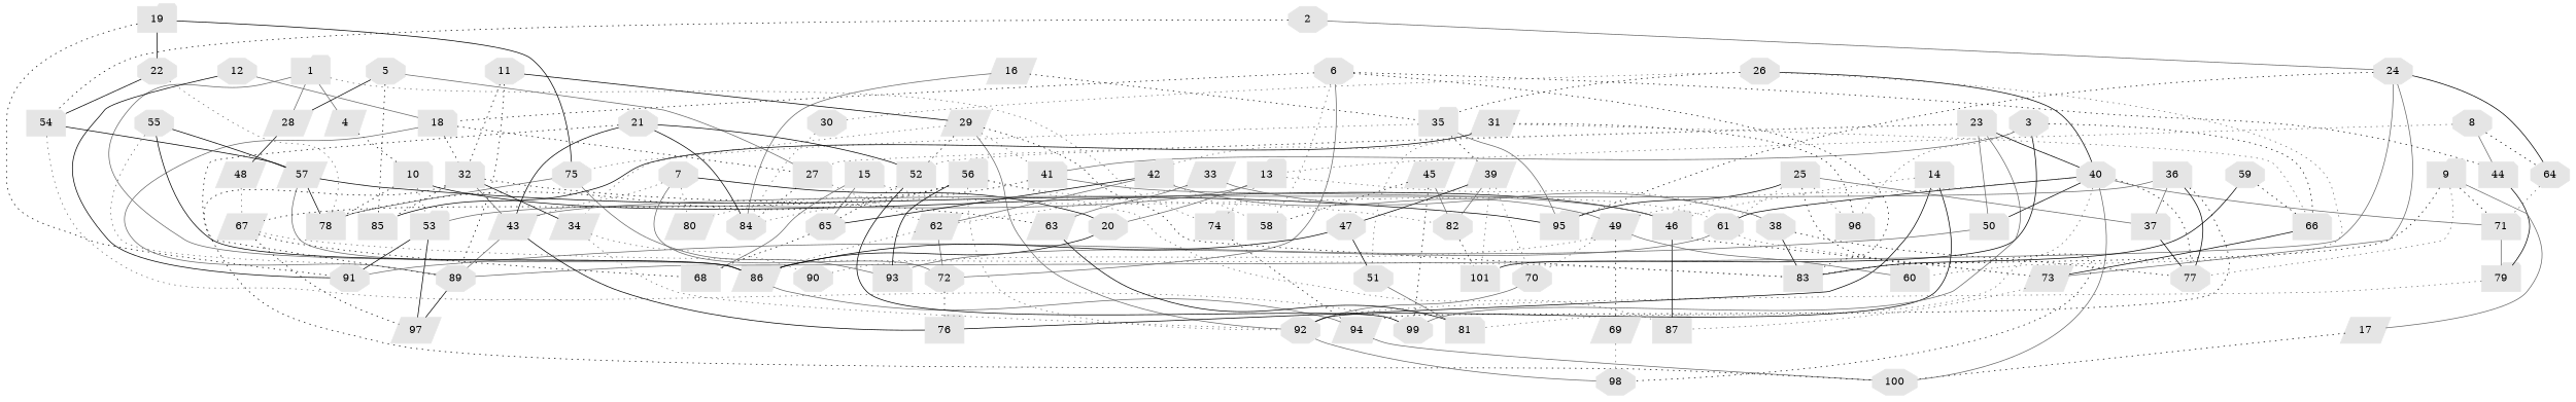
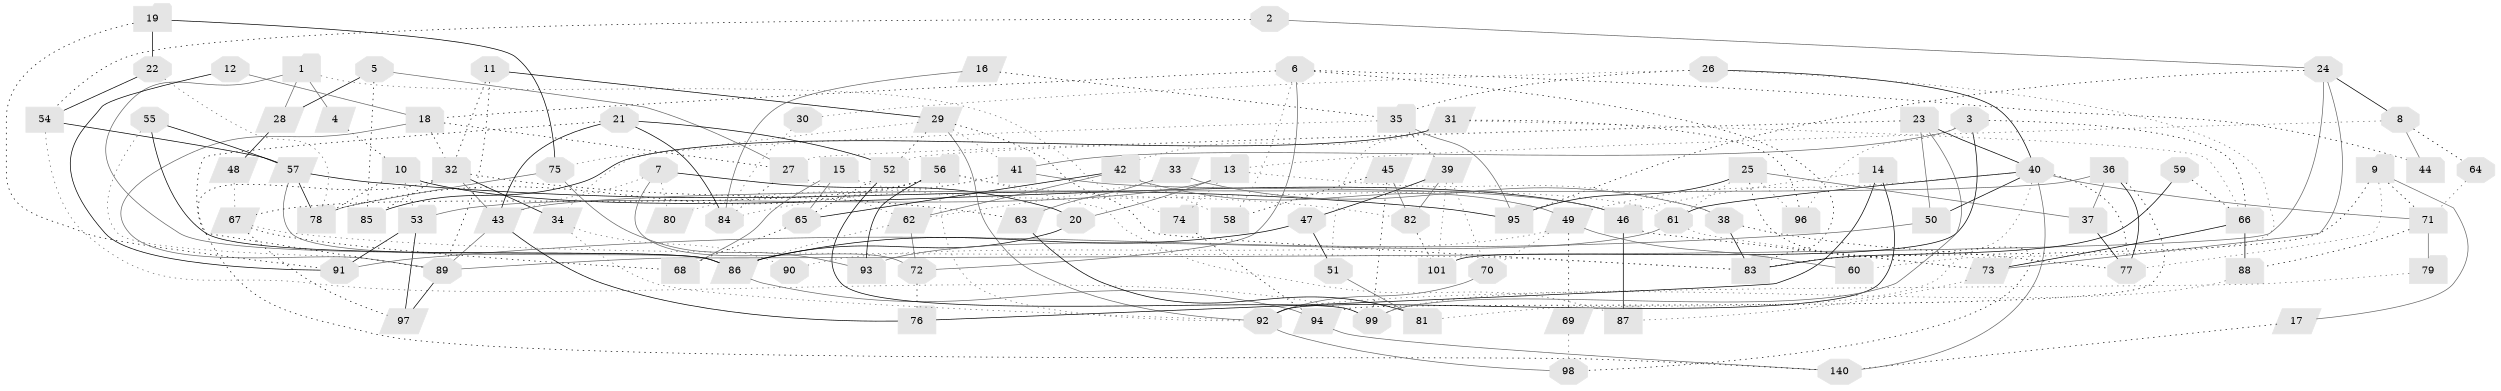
  graph {
    node [color=gray90 shape=octagon style=filled]
    edge [color=gray40 style=dotted]
    1 [shape=folder]
    4 [shape=parallelogram]
    28 [shape=parallelogram]
    74 [shape=folder]
    86 [shape=parallelogram]
    10 [shape=note]
    48 [shape=parallelogram]
    94 [shape=parallelogram]
    2
    24
    54 [shape=note]
    64
    89
    73 [shape=parallelogram]
    95 [shape=folder]
    99
    57 [shape=parallelogram]
    41 [shape=note]
    3
    66 [shape=note]
    96 [shape=note]
    101 [shape=note]
    80 [shape=parallelogram]
    46 [shape=folder]
    84
+   88 [shape=note]
    53 [shape=folder]
    78 [shape=folder]
    5
    27 [shape=note]
    85 [shape=note]
    62 [shape=parallelogram]
    18 [shape=note]
    6
    44 [shape=note]
    58 [shape=note]
    72
    83 [shape=folder]
    32 [shape=note]
    79 [shape=folder]
    76 [shape=folder]
    7
    20
    43 [shape=parallelogram]
    70
    92
    8
    13 [shape=folder]
    38
    71 [shape=note]
    9 [shape=folder]
    17 [shape=parallelogram]
    77
-   100
+   100 [label=140]
    87 [shape=folder]
    91
    97 [shape=parallelogram]
    29 [shape=parallelogram]
    11
    52 [shape=note]
    34 [shape=parallelogram]
    63 [shape=parallelogram]
    12
    14 [shape=note]
    98
    15 [shape=note]
    61
    65
    68 [shape=note]
    93 [shape=note]
    16 [shape=parallelogram]
    35 [shape=folder]
    75
    39 [shape=parallelogram]
    19 [shape=folder]
    22
    21
    23 [shape=note]
    40
    50 [shape=note]
    49 [shape=parallelogram]
    81 [shape=note]
    25 [shape=note]
    37 [shape=note]
    26
    30
    60 [shape=note]
    67 [shape=parallelogram]
    90
    31 [shape=parallelogram]
    42 [shape=folder]
    51
    33 [shape=parallelogram]
    47
    82
    36 [shape=note]
    69 [shape=parallelogram]
    45 [shape=parallelogram]
    55
    56 [shape=folder]
    59
    1 -- 4 [style=solid]
    1 -- 28 [style=solid]
    1 -- 74
    1 -- 86 [style=solid]
    4 -- 10 [color=black]
    28 -- 48 [color=black style=solid]
    74 -- 94 [color=black]
    86 -- 94 [style=solid]
    10 -- 46 [color=black style=solid]
    10 -- 53
    10 -- 78 [color=black]
    48 -- 67
    94 -- 100 [style=solid]
    2 -- 24 [style=solid]
    2 -- 54 [color=black]
-   24 -- 64 [color=black style=solid]
+   24 -- 8 [color=black style=solid]
    24 -- 89 [style=solid]
    24 -- 73 [style=solid]
    24 -- 95 [color=black]
    54 -- 99
    54 -- 57 [color=black style=solid]
    64 -- 71
    89 -- 97 [color=black style=solid]
    73 -- 87
    57 -- 86 [style=solid]
    57 -- 95 [color=black style=solid]
    57 -- 78 [color=black style=solid]
    41 -- 80
    41 -- 46 [style=solid]
    41 -- 84
    3 -- 41 [style=solid]
    3 -- 66 [color=black]
    3 -- 96
    3 -- 101 [color=black style=solid]
    66 -- 73 [color=black style=solid]
+   66 -- 88 [color=black style=solid]
    46 -- 73 [color=black]
    46 -- 87 [color=black style=solid]
+   88 -- 99
    53 -- 91 [color=black style=solid]
    53 -- 97 [color=black style=solid]
    5 -- 28 [color=black style=solid]
    5 -- 27 [style=solid]
    5 -- 85 [color=black]
    27 -- 84 [color=black]
    27 -- 62
    62 -- 86
    62 -- 72 [style=solid]
    18 -- 89 [style=solid]
    18 -- 27 [color=black]
    18 -- 32 [color=black]
    6 -- 18 [color=black]
    6 -- 44 [color=black]
    6 -- 58
    6 -- 72 [style=solid]
    6 -- 83 [color=black]
-   44 -- 79 [color=black style=solid]
    72 -- 76 [color=black]
    32 -- 85 [color=black]
    32 -- 43 [style=solid]
    32 -- 100 [color=black]
    32 -- 34 [color=black style=solid]
    32 -- 63 [color=black]
    79 -- 92
    7 -- 80
    7 -- 72 [style=solid]
    7 -- 20 [color=black style=solid]
    7 -- 43
    20 -- 86 [color=black style=solid]
    43 -- 89 [style=solid]
    43 -- 76 [color=black style=solid]
    70 -- 92 [style=solid]
    92 -- 98 [style=solid]
    8 -- 64 [color=black]
    8 -- 44 [style=solid]
    8 -- 13
    13 -- 74
    13 -- 53 [style=solid]
    13 -- 20 [style=solid]
    13 -- 38
    38 -- 83 [color=black style=solid]
    38 -- 77 [color=black]
+   71 -- 88 [color=black]
    71 -- 79 [style=solid]
    9 -- 83 [color=black]
    9 -- 71 [color=black]
    9 -- 17 [style=solid]
    9 -- 77
    17 -- 100 [color=black]
    29 -- 41
    29 -- 83 [color=black]
    29 -- 92 [style=solid]
    29 -- 52 [color=black]
    29 -- 34
    11 -- 89 [color=black]
    11 -- 32 [color=black]
    11 -- 29 [color=black style=solid]
    52 -- 99 [color=black style=solid]
    52 -- 65 [color=black]
    34 -- 92
    34 -- 90
    63 -- 81 [color=black style=solid]
    12 -- 18 [style=solid]
    12 -- 91 [color=black style=solid]
    14 -- 46
    14 -- 76 [color=black style=solid]
    14 -- 92 [color=black style=solid]
    15 -- 61
    15 -- 65 [style=solid]
    15 -- 68 [style=solid]
    61 -- 73
    61 -- 93 [style=solid]
    65 -- 68 [color=black]
    16 -- 84 [style=solid]
    16 -- 35 [color=black]
    35 -- 95 [style=solid]
    35 -- 75
    35 -- 39 [color=black]
    75 -- 78 [style=solid]
    75 -- 93 [style=solid]
    39 -- 101
    39 -- 70
    39 -- 47 [color=black style=solid]
    39 -- 82 [style=solid]
    19 -- 91 [color=black]
    19 -- 75 [color=black style=solid]
    19 -- 22 [color=black style=solid]
    22 -- 54 [color=black style=solid]
    22 -- 78
    21 -- 89 [color=black]
    21 -- 84 [color=black style=solid]
    21 -- 43 [color=black style=solid]
    21 -- 52 [color=black style=solid]
    23 -- 99 [style=solid]
    23 -- 27
    23 -- 52
    23 -- 40 [color=black style=solid]
    23 -- 50 [style=solid]
    40 -- 71 [style=solid]
    40 -- 77 [color=black]
    40 -- 100 [style=solid]
    40 -- 61 [color=black style=solid]
    40 -- 50 [color=black style=solid]
    40 -- 49
    40 -- 81
    50 -- 91 [style=solid]
    49 -- 70
    49 -- 60 [style=solid]
    49 -- 90
    49 -- 69 [color=black]
    25 -- 95 [color=black style=solid]
    25 -- 96
    25 -- 98 [color=black]
    25 -- 61
    25 -- 37 [style=solid]
    37 -- 77 [color=black style=solid]
    26 -- 35 [color=black]
    26 -- 40 [color=black style=solid]
    26 -- 30
    26 -- 60
    30 -- 84
    67 -- 83
    67 -- 97 [color=black]
    67 -- 68 [color=black]
    31 -- 66
    31 -- 96 [color=black]
    31 -- 85 [color=black style=solid]
    31 -- 42
    31 -- 51
    42 -- 62 [style=solid]
    42 -- 58
    42 -- 65 [color=black style=solid]
    42 -- 49 [style=solid]
    51 -- 81 [style=solid]
    33 -- 62
    33 -- 38 [style=solid]
    33 -- 63 [style=solid]
    47 -- 86 [color=black style=solid]
    47 -- 51 [color=black style=solid]
    82 -- 101 [color=black]
    36 -- 94 [color=black]
    36 -- 43 [style=solid]
    36 -- 77 [color=black style=solid]
    36 -- 37 [style=solid]
    69 -- 98
    45 -- 99 [color=black]
    45 -- 58 [color=black]
    45 -- 82 [style=solid]
    55 -- 86 [color=black style=solid]
    55 -- 89
    55 -- 57 [color=black style=solid]
    56 -- 78 [color=black]
    56 -- 92
    56 -- 87
    56 -- 93 [color=black style=solid]
    56 -- 67 [color=black]
    56 -- 82
    59 -- 66 [color=black]
    59 -- 83 [color=black style=solid]
  }
